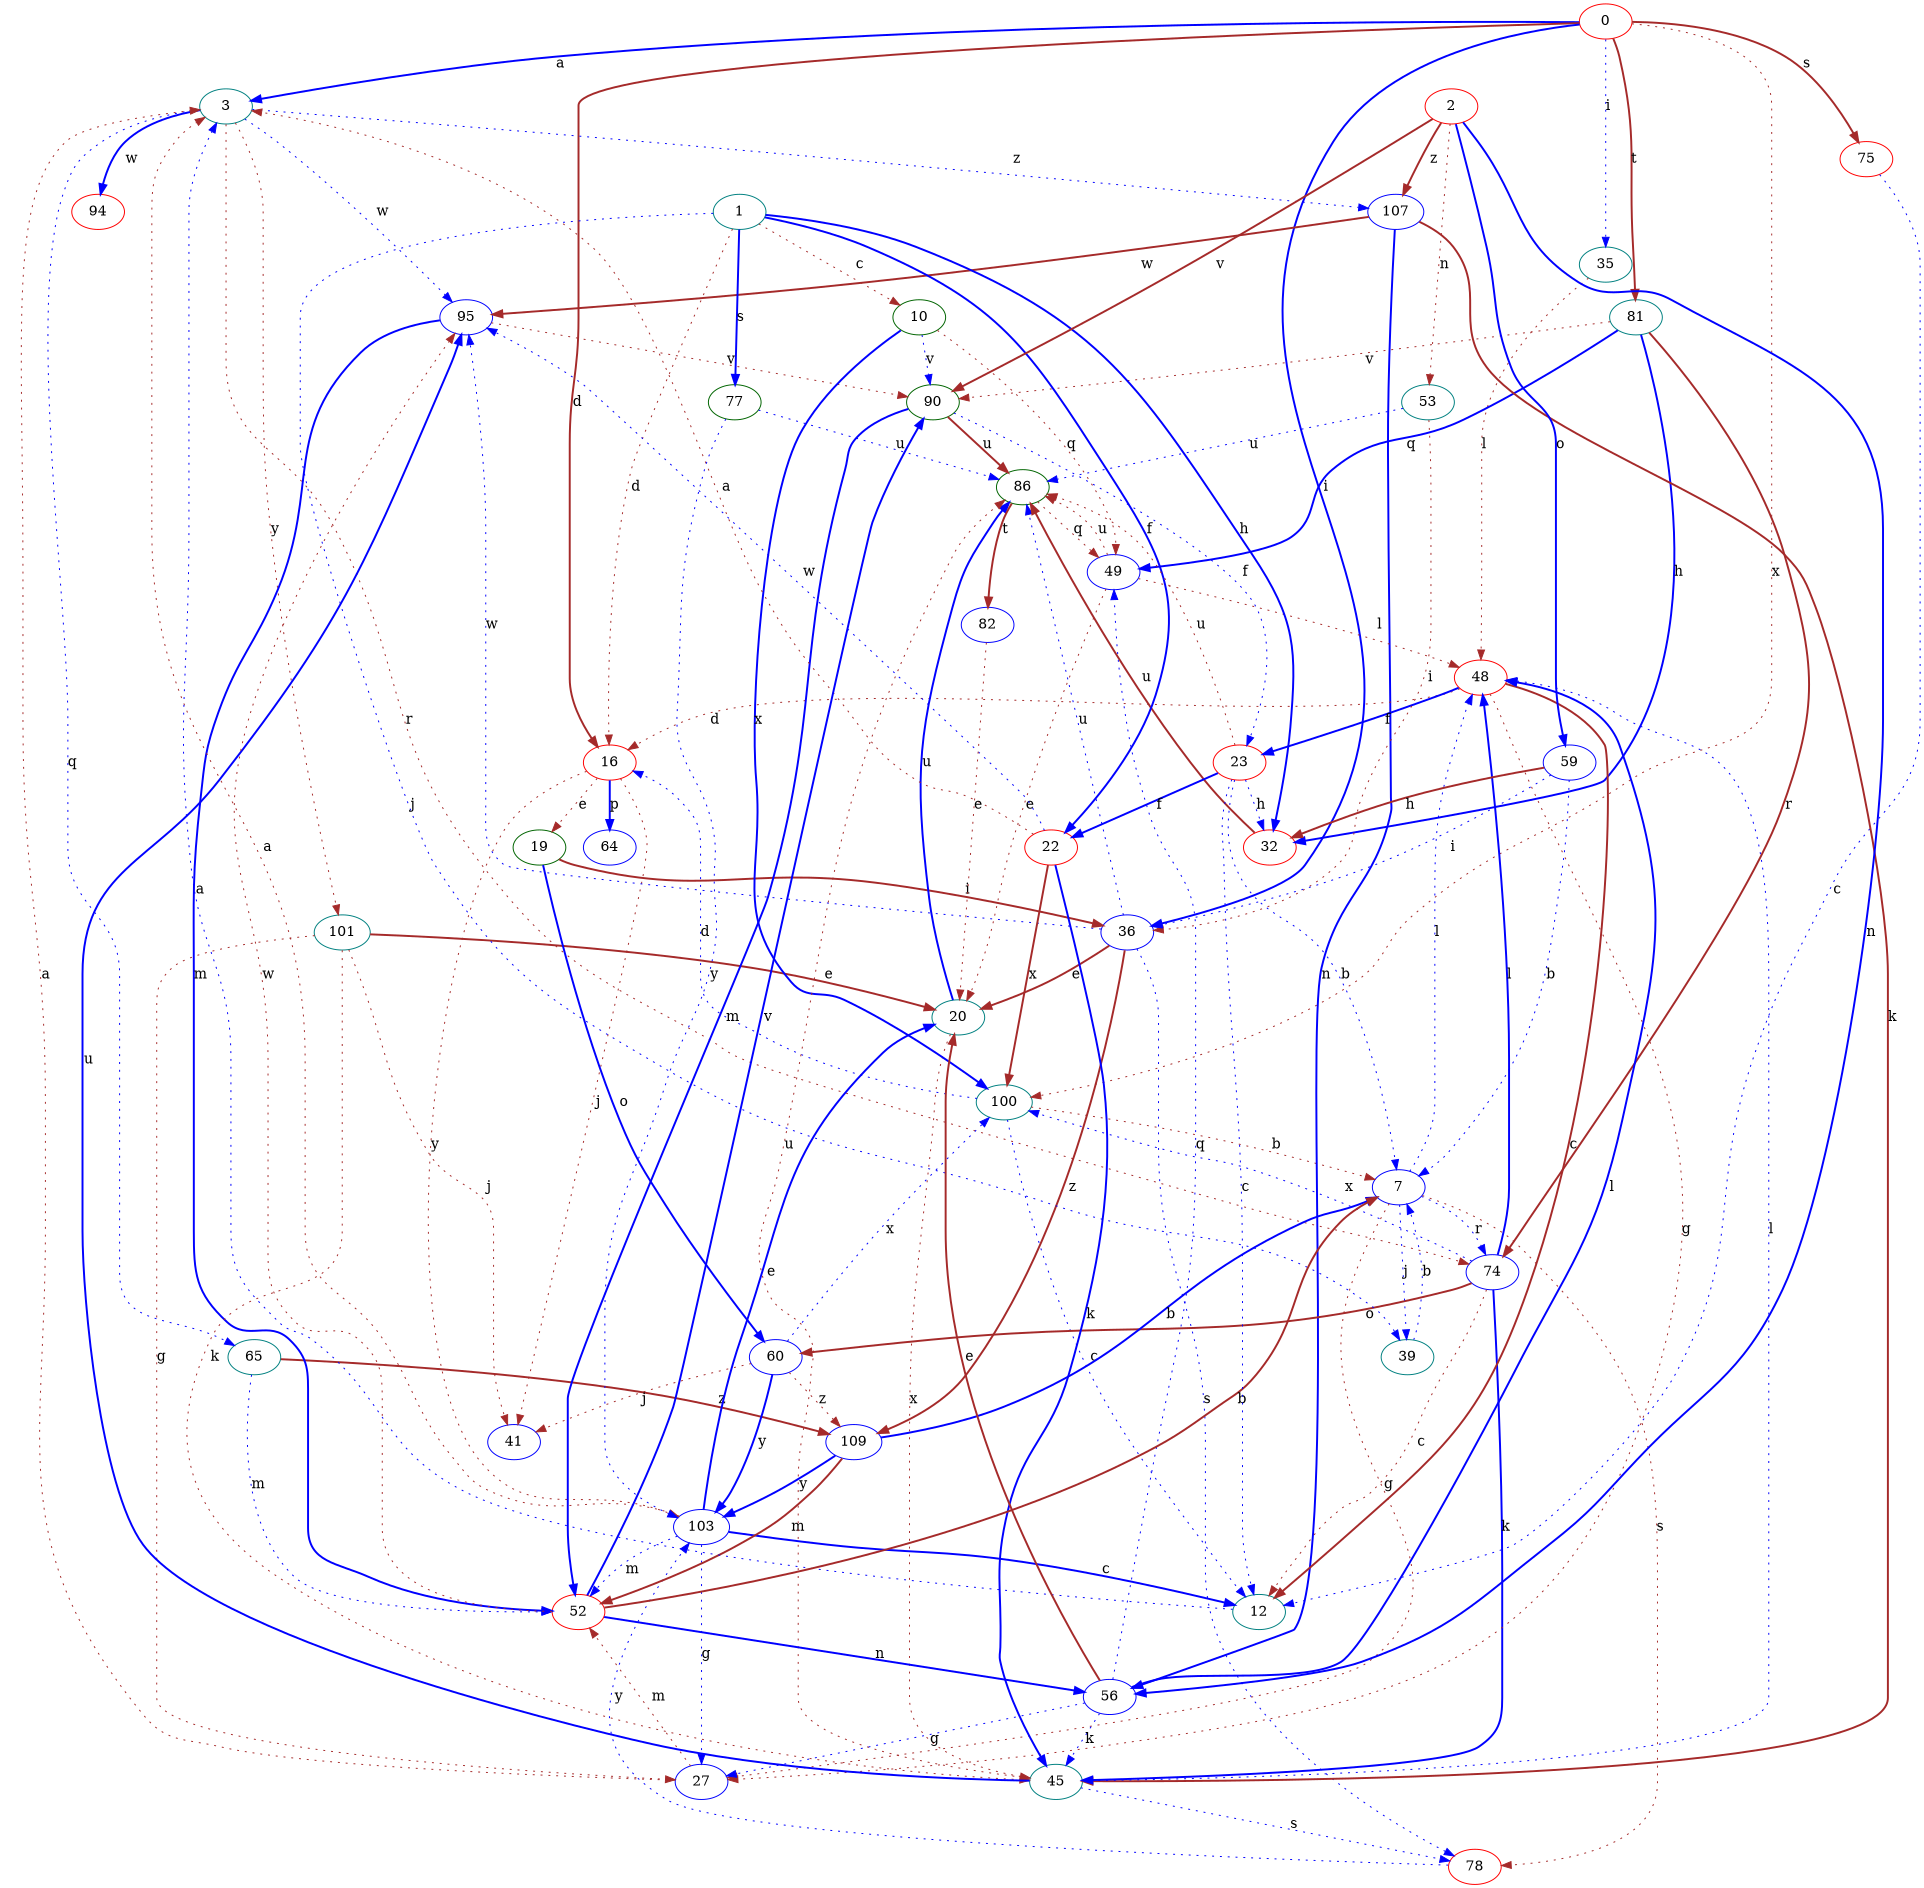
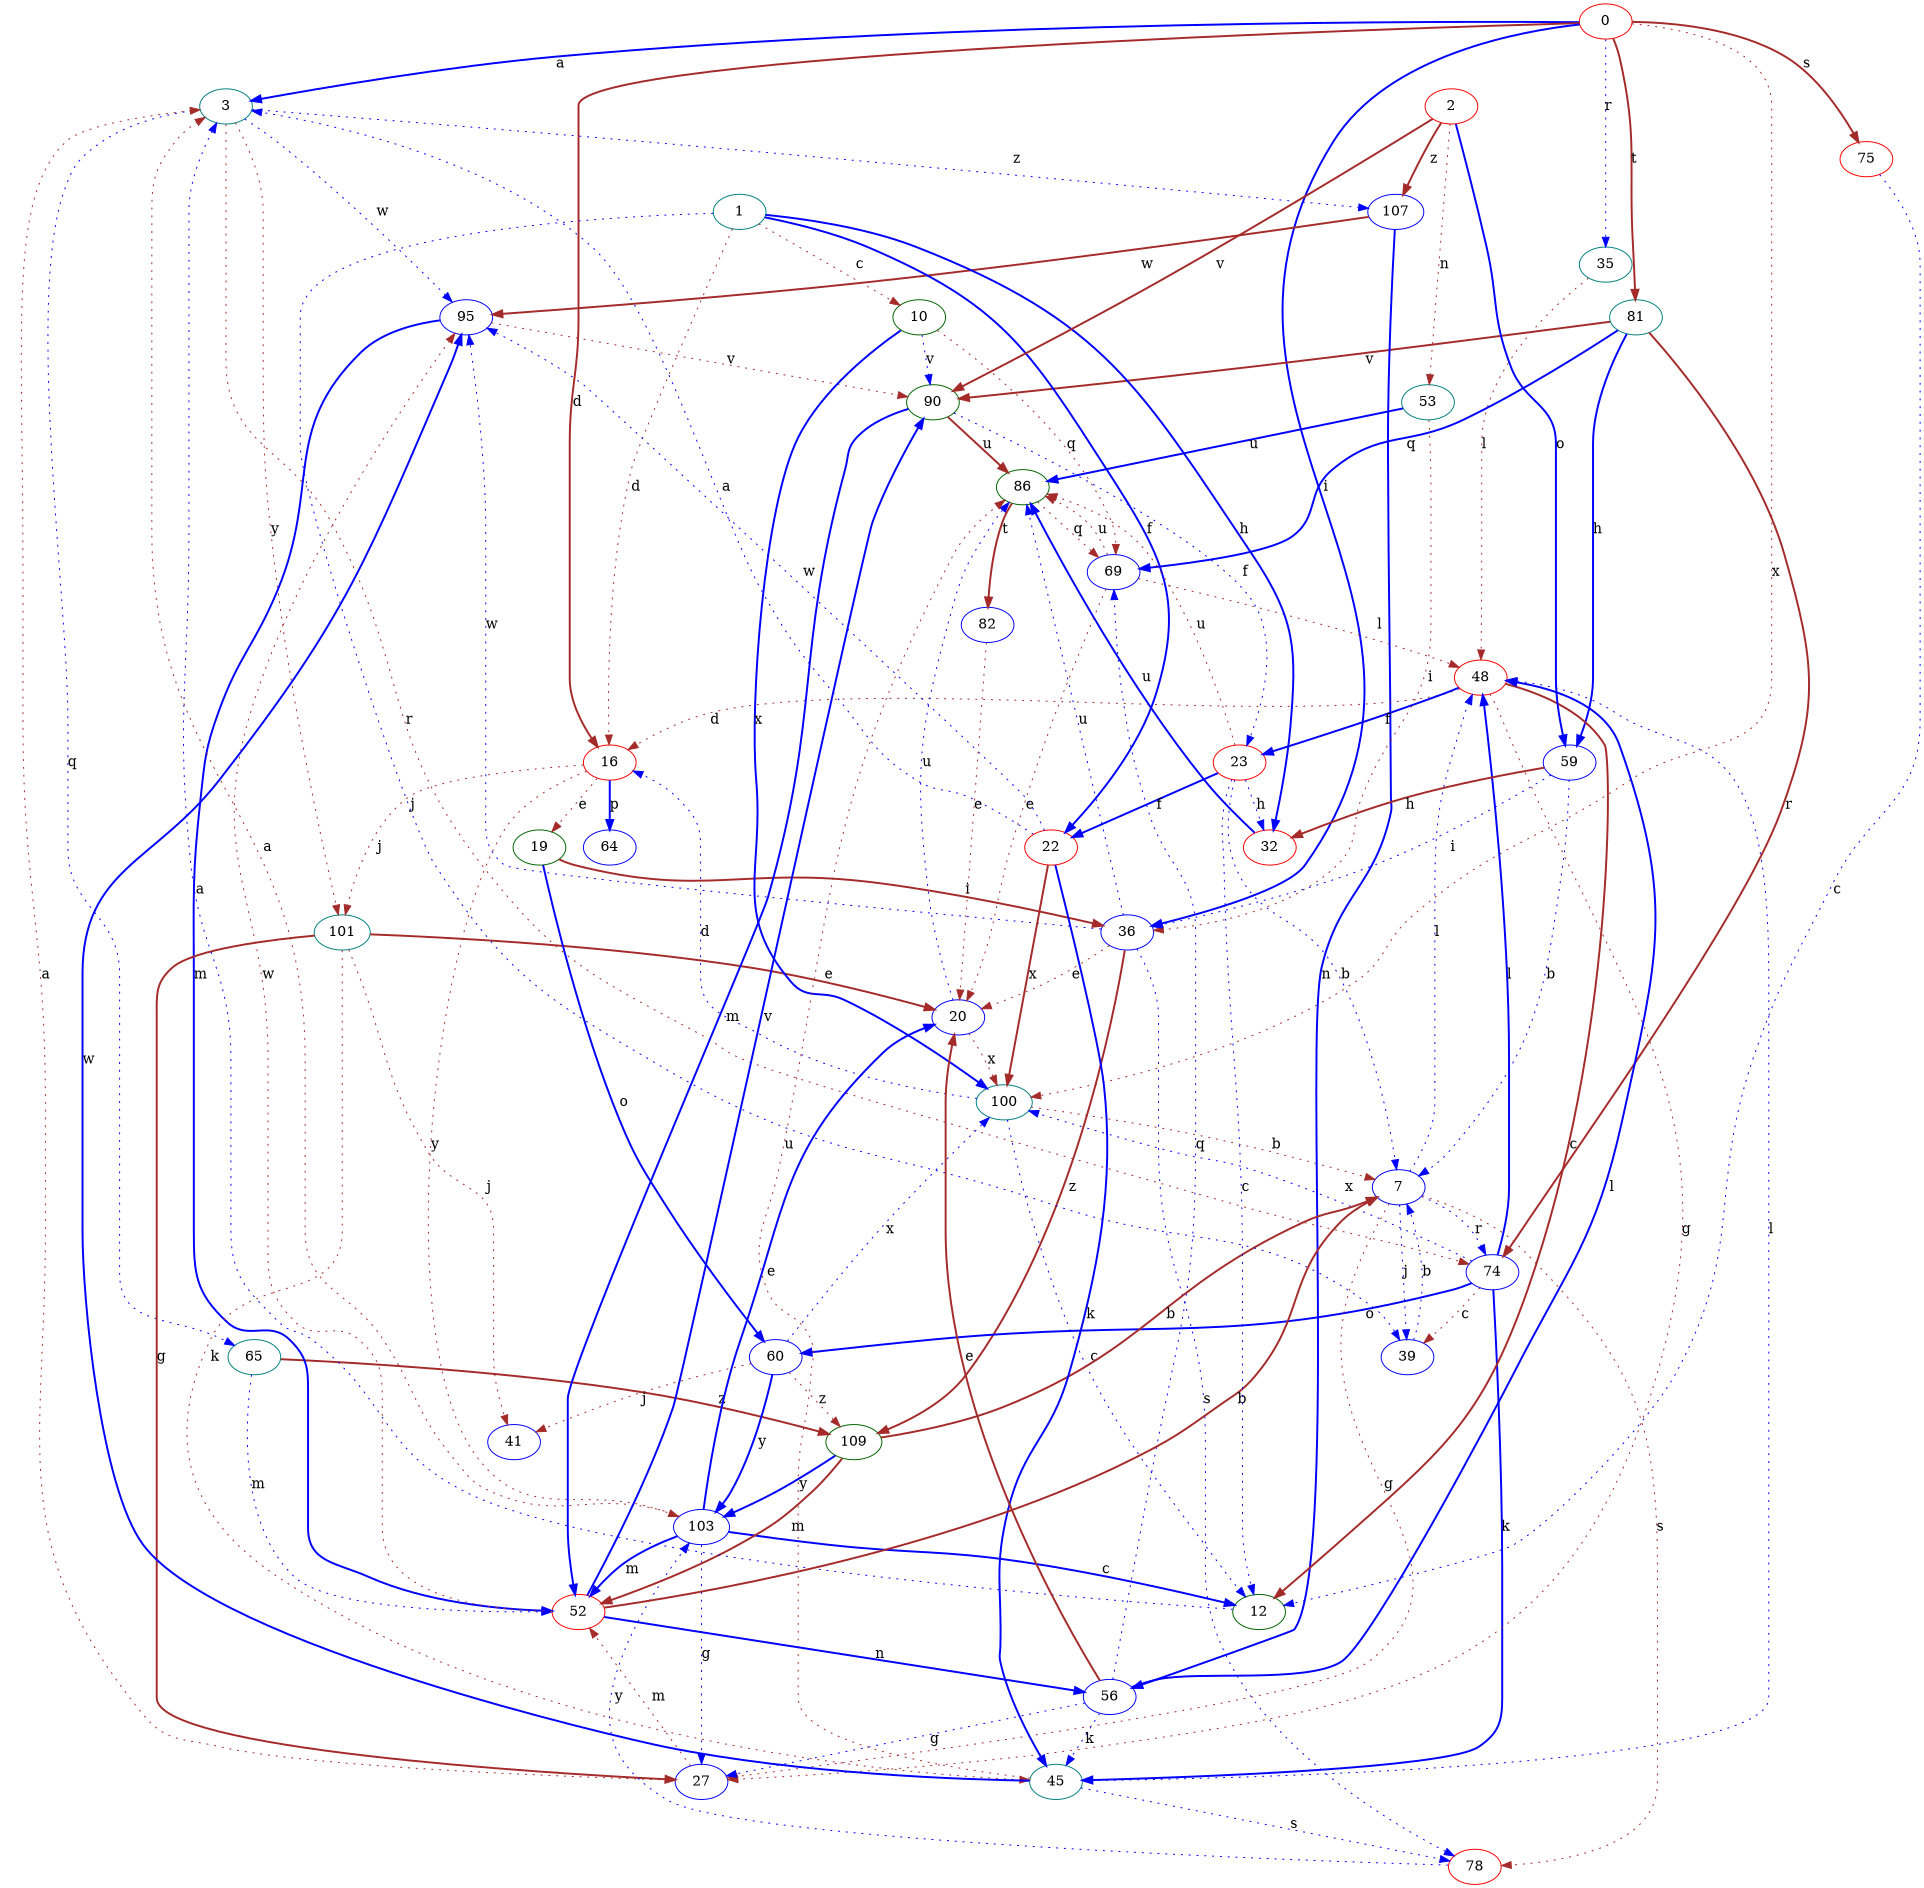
  strict digraph {
    node [color=blue]
    edge [color=blue style=dotted]
    0 [color=red]
    3 [color=teal]
    16 [color=red]
    35 [color=teal]
    36
    75 [color=red]
    81 [color=teal]
    100 [color=teal]
    107
    65 [color=teal]
    74
-   94 [color=red]
    95
    101 [color=teal]
    19 [color=darkgreen]
    41
    64
    103
    48 [color=red]
    78 [color=red]
-   20 [color=teal]
+   20
    86 [color=darkgreen]
-   109
-   12 [color=teal]
+   109 [color=darkgreen]
+   12 [color=darkgreen]
    32 [color=red]
    90 [color=darkgreen]
-   69 [label=49]
+   69
    7
    1 [color=teal]
    10 [color=darkgreen]
    22 [color=red]
-   39 [color=teal]
-   77 [color=darkgreen]
+   39
    45 [color=teal]
    2 [color=red]
    53 [color=teal]
    56
    59
    27
    52 [color=red]
    23 [color=red]
    60
    82
    0 -> 3 [label=a style=bold]
    0 -> 16 [color=brown label=d style=bold]
-   0 -> 35 [label=i]
+   0 -> 35 [label=r]
    0 -> 36 [label=i style=bold]
    0 -> 75 [color=brown label=s style=bold]
    0 -> 81 [color=brown label=t style=bold]
    0 -> 100 [color=brown label=x]
    3 -> 107 [label=z]
    3 -> 65 [label=q]
    3 -> 74 [color=brown label=r]
-   3 -> 94 [label=w style=bold]
    3 -> 95 [label=w]
    3 -> 101 [color=brown label=y]
    16 -> 19 [color=brown label=e]
-   16 -> 41 [color=brown label=j]
+   16 -> 101 [color=brown label=j]
    16 -> 64 [label=p style=bold]
    16 -> 103 [color=brown label=y]
    35 -> 48 [color=brown label=l]
    36 -> 95 [label=w]
    36 -> 78 [label=s]
-   36 -> 20 [color=brown label=e style=bold]
+   36 -> 20 [color=brown label=e]
    36 -> 86 [label=u]
    36 -> 109 [color=brown label=z style=bold]
    75 -> 12 [label=c]
    81 -> 74 [color=brown label=r style=bold]
-   81 -> 32 [label=h style=bold]
-   81 -> 90 [color=brown label=v]
+   81 -> 59 [label=h style=bold]
+   81 -> 90 [color=brown label=v style=bold]
    81 -> 69 [label=q style=bold]
    100 -> 16 [label=d]
    100 -> 12 [label=c]
    100 -> 7 [color=brown label=b]
    107 -> 95 [color=brown label=w style=bold]
-   107 -> 45 [color=brown label=k style=bold]
    107 -> 56 [label=n style=bold]
    65 -> 109 [color=brown label=z style=bold]
    65 -> 52 [label=m]
    74 -> 100 [label=x]
    74 -> 48 [label=l style=bold]
-   74 -> 12 [color=brown label=c]
+   74 -> 39 [color=brown label=c]
    74 -> 45 [label=k style=bold]
-   74 -> 60 [color=brown label=o style=bold]
+   74 -> 60 [label=o style=bold]
    95 -> 90 [color=brown label=v]
    95 -> 52 [label=m style=bold]
    101 -> 41 [color=brown label=j]
    101 -> 20 [color=brown label=e style=bold]
    101 -> 45 [color=brown label=k]
-   101 -> 27 [color=brown label=g]
+   101 -> 27 [color=brown label=g style=bold]
    19 -> 36 [color=brown label=i style=bold]
    19 -> 60 [label=o style=bold]
    103 -> 3 [color=brown label=a]
    103 -> 20 [label=e style=bold]
    103 -> 12 [label=c style=bold]
    103 -> 27 [label=g]
-   103 -> 52 [label=m]
+   103 -> 52 [label=m style=bold]
    48 -> 16 [color=brown label=d]
    48 -> 12 [color=brown label=c style=bold]
    48 -> 27 [color=brown label=g]
    48 -> 23 [label=f style=bold]
    78 -> 103 [label=y]
-   20 -> 45 [color=brown label=x]
-   20 -> 86 [label=u style=bold]
+   20 -> 100 [color=brown label=x]
+   20 -> 86 [label=u]
    86 -> 69 [color=brown label=q]
    86 -> 82 [color=brown label=t style=bold]
    109 -> 103 [label=y style=bold]
-   109 -> 7 [label=b style=bold]
+   109 -> 7 [color=brown label=b style=bold]
    109 -> 52 [color=brown label=m style=bold]
    12 -> 3 [label=a]
-   32 -> 86 [color=brown label=u style=bold]
+   32 -> 86 [label=u style=bold]
    90 -> 86 [color=brown label=u style=bold]
    90 -> 52 [label=m style=bold]
    90 -> 23 [label=f]
    69 -> 48 [color=brown label=l]
    69 -> 20 [color=brown label=e]
    69 -> 86 [color=brown label=u]
    7 -> 74 [label=r]
    7 -> 48 [label=l]
    7 -> 78 [color=brown label=s]
    7 -> 39 [label=j]
    7 -> 27 [color=brown label=g]
    1 -> 16 [color=brown label=d]
    1 -> 32 [label=h style=bold]
    1 -> 10 [color=brown label=c]
    1 -> 22 [label=f style=bold]
    1 -> 39 [label=j]
-   1 -> 77 [label=s style=bold]
    10 -> 100 [label=x style=bold]
    10 -> 90 [label=v]
    10 -> 69 [color=brown label=q]
-   22 -> 3 [color=brown label=a]
+   22 -> 3 [label=a]
    22 -> 100 [color=brown label=x style=bold]
    22 -> 95 [label=w]
    22 -> 45 [label=k style=bold]
    39 -> 7 [label=b]
-   77 -> 103 [label=y]
-   77 -> 86 [label=u]
-   45 -> 95 [label=u style=bold]
+   45 -> 95 [label=w style=bold]
    45 -> 48 [label=l]
    45 -> 78 [label=s]
    45 -> 86 [color=brown label=u]
    2 -> 107 [color=brown label=z style=bold]
    2 -> 90 [color=brown label=v style=bold]
    2 -> 53 [color=brown label=n]
-   2 -> 56 [label=n style=bold]
    2 -> 59 [label=o style=bold]
    53 -> 36 [color=brown label=i]
-   53 -> 86 [label=u]
+   53 -> 86 [label=u style=bold]
    56 -> 48 [label=l style=bold]
    56 -> 20 [color=brown label=e style=bold]
    56 -> 69 [label=q]
    56 -> 45 [label=k]
    56 -> 27 [label=g]
    59 -> 36 [label=i]
    59 -> 32 [color=brown label=h style=bold]
    59 -> 7 [label=b]
    27 -> 3 [color=brown label=a]
    27 -> 52 [color=brown label=m]
    52 -> 95 [color=brown label=w]
    52 -> 90 [label=v style=bold]
    52 -> 7 [color=brown label=b style=bold]
    52 -> 56 [label=n style=bold]
    23 -> 86 [color=brown label=u]
    23 -> 12 [label=c]
    23 -> 32 [label=h]
    23 -> 7 [label=b]
    23 -> 22 [label=f style=bold]
    60 -> 100 [label=x]
    60 -> 41 [color=brown label=j]
    60 -> 103 [label=y style=bold]
    60 -> 109 [color=brown label=z]
    82 -> 20 [color=brown label=e]
  }
